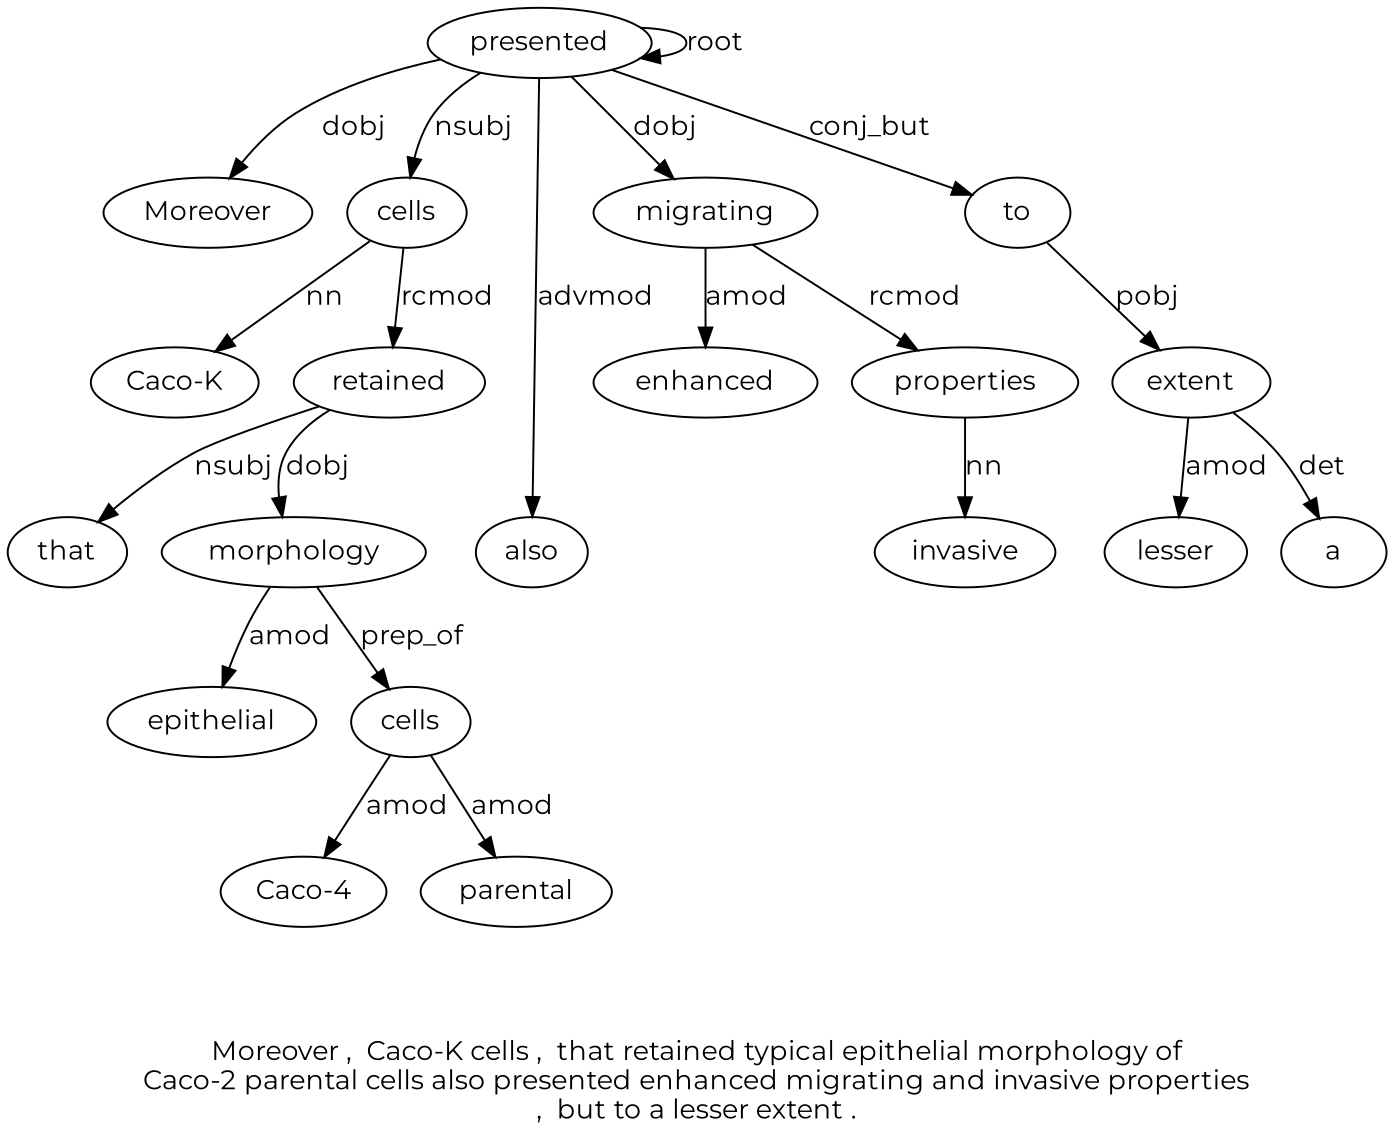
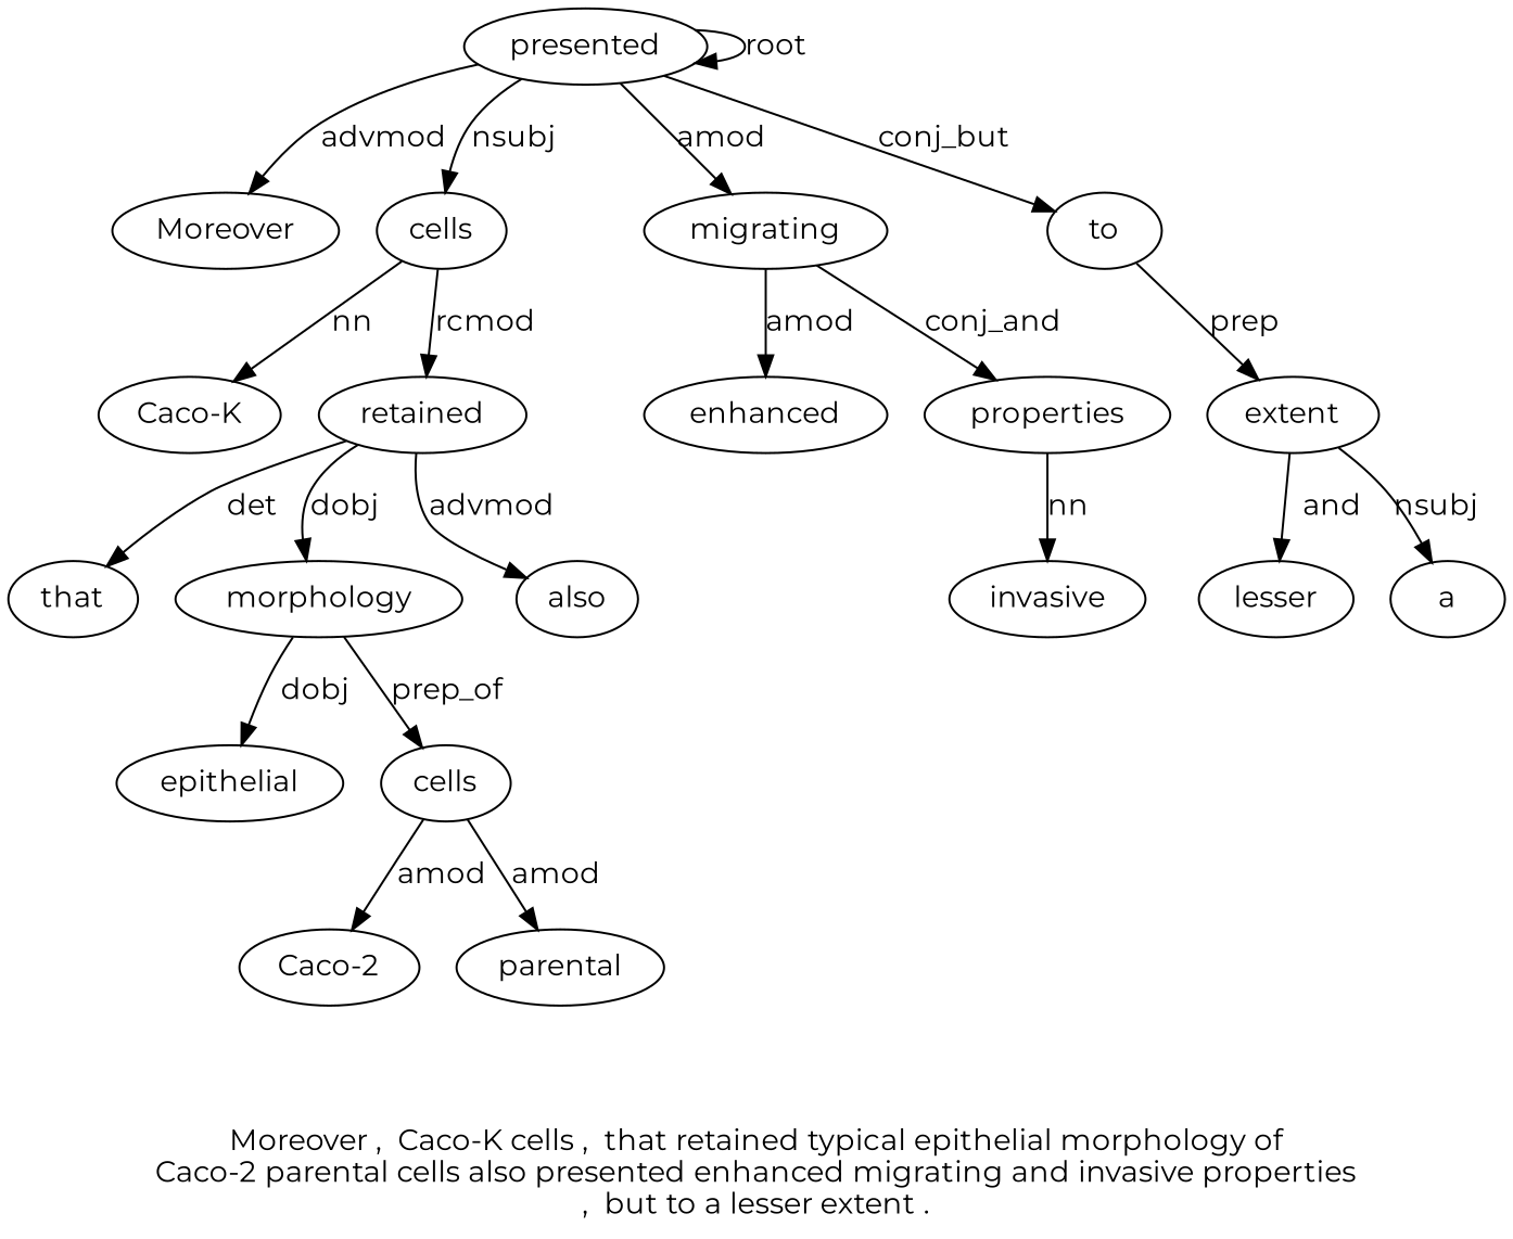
  digraph {
    fontname=Montserrat
    label="Moreover ,  Caco-K cells ,  that retained typical epithelial morphology of\nCaco-2 parental cells also presented enhanced migrating and invasive properties\n,  but to a lesser extent ."
    node [fillcolor=white fontname=Montserrat style=filled]
    edge [fontname=Montserrat]
    n1 [label=presented]
    n2 [label=Moreover]
    n3 [label=cells]
    n4 [label=also]
    n5 [label=migrating]
    n6 [label=to]
    n7 [label="Caco-K"]
    n8 [label=retained]
    n9 [label=enhanced]
    n10 [label=properties]
    n11 [label=extent]
    n12 [label=that]
    n13 [label=morphology]
    n14 [label=epithelial]
    n15 [label=cells]
-   n16 [label="Caco-4"]
+   n16 [label="Caco-2"]
    n17 [label=parental]
    n18 [label=invasive]
    n19 [label=a]
    n20 [label=lesser]
    n1 -> n1 [label=root]
-   n1 -> n2 [label=dobj]
+   n1 -> n2 [label=advmod]
    n1 -> n3 [label=nsubj]
-   n1 -> n4 [label=advmod]
-   n1 -> n5 [label=dobj]
+   n8 -> n4 [label=advmod]
+   n1 -> n5 [label=amod]
    n1 -> n6 [label=conj_but]
    n3 -> n7 [label=nn]
    n3 -> n8 [label=rcmod]
    n5 -> n9 [label=amod]
-   n5 -> n10 [label=rcmod]
-   n6 -> n11 [label=pobj]
-   n8 -> n12 [label=nsubj]
+   n5 -> n10 [label=conj_and]
+   n6 -> n11 [label=prep]
+   n8 -> n12 [label=det]
    n8 -> n13 [label=dobj]
    n10 -> n18 [label=nn]
-   n11 -> n19 [label=det]
-   n11 -> n20 [label=amod]
-   n13 -> n14 [label=amod]
+   n11 -> n19 [label=nsubj]
+   n11 -> n20 [label=and]
+   n13 -> n14 [label=dobj]
    n13 -> n15 [label=prep_of]
    n15 -> n16 [label=amod]
    n15 -> n17 [label=amod]
  }
